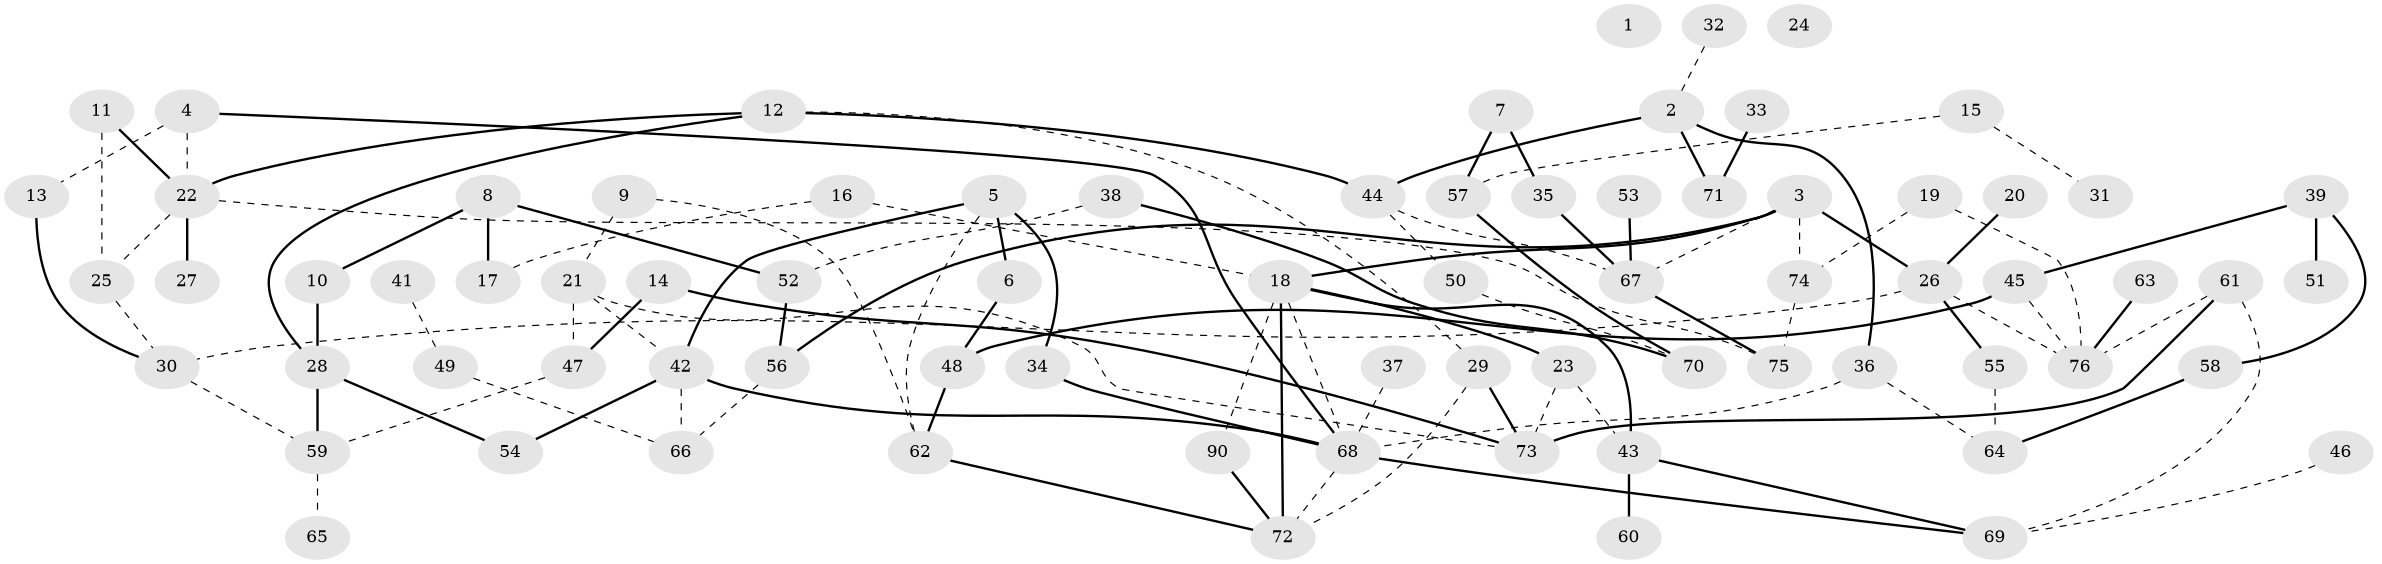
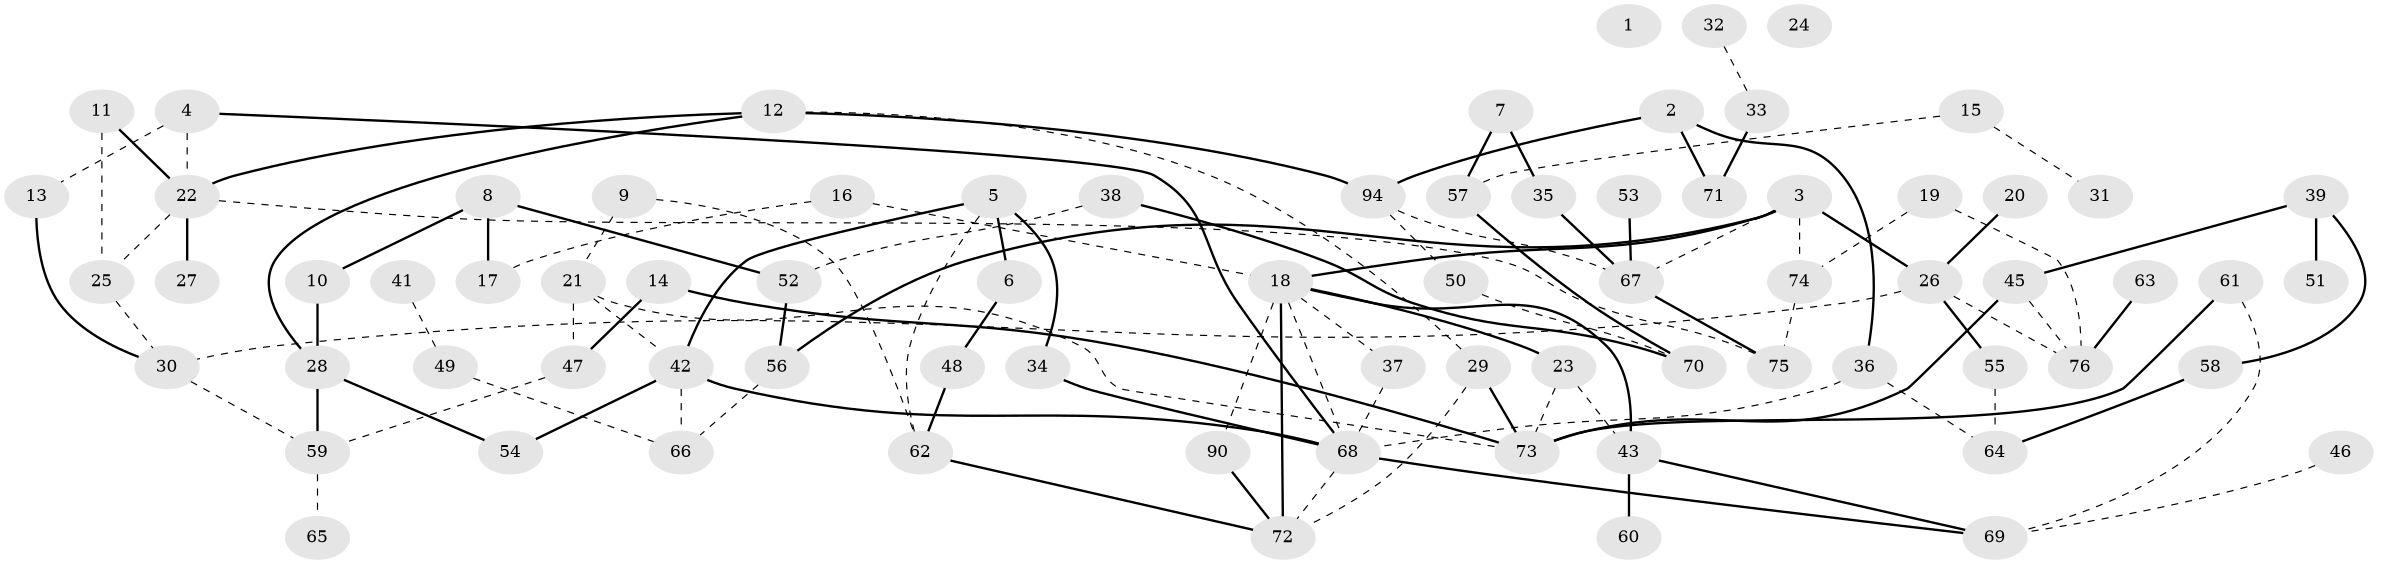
  graph {
    node [color=gray90 style=filled]
    edge [style=bold]
    1
    2
    36
-   44
+   44 [label=94]
    71
    68
    64
    67
    50
    3
    18
    26
    56
    74
    23
    37
    n17 [label=90]
    43
    72
    30
    76
    55
    66
    75
    4
    13
    22
    25
    27
    69
    5
    6
    34
    42
    62
    48
    54
    7
    35
    57
    70
    8
    10
    17
    52
    28
    9
    21
    47
    73
    59
    11
    12
    29
    14
    15
    31
    16
    60
    19
    20
    24
    65
    32
    33
    38
    39
    45
    51
    58
    41
    49
    46
    53
    61
    63
    2 -- 36
    2 -- 44
    2 -- 71
    36 -- 68 [style=dashed]
    36 -- 64 [style=dashed]
    44 -- 67 [style=dashed]
    44 -- 50 [style=dashed]
    68 -- 72 [style=dashed]
    68 -- 69
    67 -- 75
    50 -- 70 [style=dashed]
    3 -- 67 [style=dashed]
    3 -- 18
    3 -- 26
    3 -- 56
    3 -- 74 [style=dashed]
    18 -- 68 [style=dashed]
    18 -- 23
+   18 -- 37 [style=dashed]
    18 -- n17 [style=dashed]
    18 -- 43
    18 -- 72
    26 -- 30 [style=dashed]
    26 -- 76 [style=dashed]
    26 -- 55
    56 -- 66 [style=dashed]
    74 -- 75 [style=dashed]
    23 -- 43 [style=dashed]
    23 -- 73 [style=dashed]
    37 -- 68 [style=dashed]
    n17 -- 72
    43 -- 69
    43 -- 60
    30 -- 59 [style=dashed]
    55 -- 64 [style=dashed]
    4 -- 68
    4 -- 13 [style=dashed]
    4 -- 22 [style=dashed]
    13 -- 30
    22 -- 75 [style=dashed]
    22 -- 25 [style=dashed]
    22 -- 27
    25 -- 30 [style=dashed]
    5 -- 6
    5 -- 34
    5 -- 42
    5 -- 62 [style=dashed]
    6 -- 48
    34 -- 68
    42 -- 68
    42 -- 66 [style=dashed]
    42 -- 54
    62 -- 72
    48 -- 62
    7 -- 35
    7 -- 57
    35 -- 67
    57 -- 70
    8 -- 10
    8 -- 17
    8 -- 52
    10 -- 28
    52 -- 56
    28 -- 54
    28 -- 59
    9 -- 62 [style=dashed]
    9 -- 21 [style=dashed]
    21 -- 42 [style=dashed]
    21 -- 47 [style=dashed]
    21 -- 73 [style=dashed]
    47 -- 59 [style=dashed]
    59 -- 65 [style=dashed]
    11 -- 22
    11 -- 25 [style=dashed]
    12 -- 44
    12 -- 22
    12 -- 28
    12 -- 29 [style=dashed]
    29 -- 72 [style=dashed]
    29 -- 73
    14 -- 47
    14 -- 73
    15 -- 57 [style=dashed]
    15 -- 31 [style=dashed]
    16 -- 18 [style=dashed]
    16 -- 17 [style=dashed]
    19 -- 74 [style=dashed]
    19 -- 76 [style=dashed]
    20 -- 26
-   32 -- 2 [style=dashed]
+   32 -- 33 [style=dashed]
    33 -- 71
    38 -- 70
    38 -- 52 [style=dashed]
    39 -- 45
    39 -- 51
    39 -- 58
    45 -- 76 [style=dashed]
-   45 -- 48
+   45 -- 73
    58 -- 64
    41 -- 49 [style=dashed]
    49 -- 66 [style=dashed]
    46 -- 69 [style=dashed]
    53 -- 67
-   61 -- 76 [style=dashed]
    61 -- 69 [style=dashed]
    61 -- 73
    63 -- 76
  }
